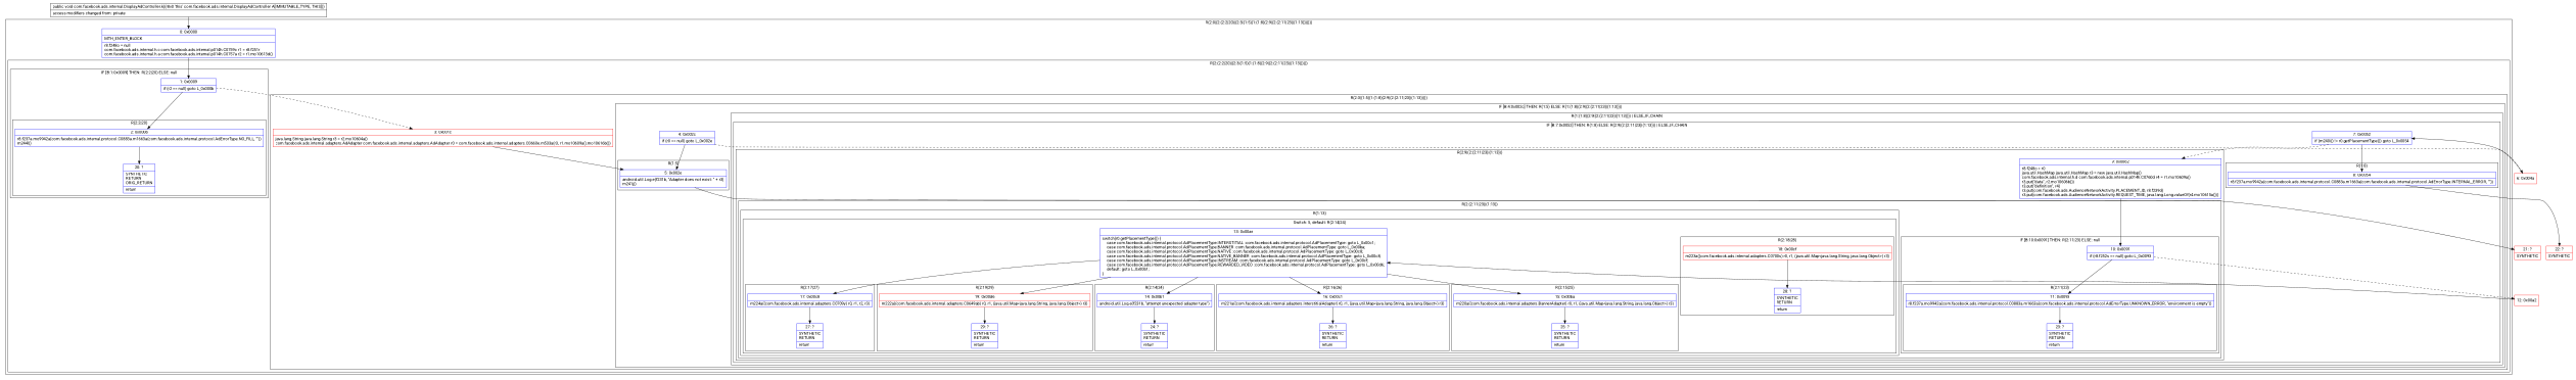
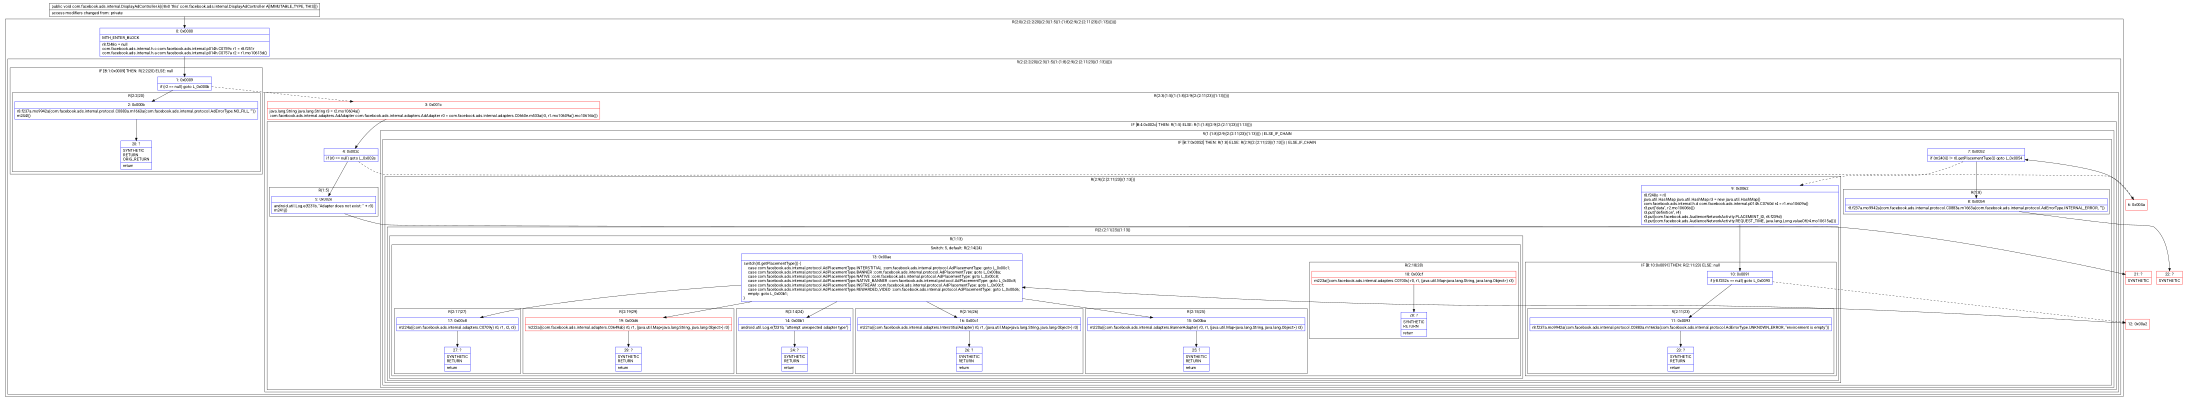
  digraph {
    fontname=Roboto
    node [color=blue fontname=Roboto shape=record]
    edge [fontname=Roboto]
    n1 [label="{2\:\ 0x000b|r8.f237a.mo9942a(com.facebook.ads.internal.protocol.C0883a.m1663a(com.facebook.ads.internal.protocol.AdErrorType.NO_FILL, \"\"))\lm244l()\l}"]
    n2 [label="{20\:\ ?|SYNTHETIC\lRETURN\lORIG_RETURN\l|return\l}"]
    n3 [label="{1\:\ 0x0009|if (r2 == null) goto L_0x000b\l}"]
    n4 [label="{5\:\ 0x002e|android.util.Log.e(f231b, \"Adapter does not exist: \" + r3)\lm241j()\l}"]
    n5 [label="{8\:\ 0x0054|r8.f237a.mo9942a(com.facebook.ads.internal.protocol.C0883a.m1663a(com.facebook.ads.internal.protocol.AdErrorType.INTERNAL_ERROR, \"\"))\l}"]
    n6 [label="{11\:\ 0x0093|r8.f237a.mo9942a(com.facebook.ads.internal.protocol.C0883a.m1663a(com.facebook.ads.internal.protocol.AdErrorType.UNKNOWN_ERROR, \"environment is empty\"))\l}"]
    n7 [label="{23\:\ ?|SYNTHETIC\lRETURN\l|return\l}"]
    n8 [label="{10\:\ 0x0091|if (r8.f252s == null) goto L_0x0093\l}"]
    n9 [label="{16\:\ 0x00c1|m221a((com.facebook.ads.internal.adapters.InterstitialAdapter) r0, r1, (java.util.Map\<java.lang.String, java.lang.Object\>) r3)\l}"]
    n10 [label="{26\:\ ?|SYNTHETIC\lRETURN\l|return\l}"]
    n11 [label="{15\:\ 0x00ba|m220a((com.facebook.ads.internal.adapters.BannerAdapter) r0, r1, (java.util.Map\<java.lang.String, java.lang.Object\>) r3)\l}"]
    n12 [label="{25\:\ ?|SYNTHETIC\lRETURN\l|return\l}"]
    n13 [label="{17\:\ 0x00c8|m224a((com.facebook.ads.internal.adapters.C0709y) r0, r1, r2, r3)\l}"]
    n14 [label="{27\:\ ?|SYNTHETIC\lRETURN\l|return\l}"]
    n15 [color=red label="{18\:\ 0x00cf|m223a((com.facebook.ads.internal.adapters.C0700s) r0, r1, (java.util.Map\<java.lang.String, java.lang.Object\>) r3)\l}"]
    n16 [label="{28\:\ ?|SYNTHETIC\lRETURN\l|return\l}"]
    n17 [color=red label="{19\:\ 0x00d6|m222a((com.facebook.ads.internal.adapters.C0649ab) r0, r1, (java.util.Map\<java.lang.String, java.lang.Object\>) r3)\l}"]
    n18 [label="{29\:\ ?|SYNTHETIC\lRETURN\l|return\l}"]
    n19 [label="{14\:\ 0x00b1|android.util.Log.e(f231b, \"attempt unexpected adapter type\")\l}"]
    n20 [label="{24\:\ ?|SYNTHETIC\lRETURN\l|return\l}"]
-   n21 [label="{13\:\ 0x00ae|switch(r0.getPlacementType()) \{\l    case com.facebook.ads.internal.protocol.AdPlacementType.INTERSTITIAL :com.facebook.ads.internal.protocol.AdPlacementType: goto L_0x00c1;\l    case com.facebook.ads.internal.protocol.AdPlacementType.BANNER :com.facebook.ads.internal.protocol.AdPlacementType: goto L_0x00ba;\l    case com.facebook.ads.internal.protocol.AdPlacementType.NATIVE :com.facebook.ads.internal.protocol.AdPlacementType: goto L_0x00c8;\l    case com.facebook.ads.internal.protocol.AdPlacementType.NATIVE_BANNER :com.facebook.ads.internal.protocol.AdPlacementType: goto L_0x00c8;\l    case com.facebook.ads.internal.protocol.AdPlacementType.INSTREAM :com.facebook.ads.internal.protocol.AdPlacementType: goto L_0x00cf;\l    case com.facebook.ads.internal.protocol.AdPlacementType.REWARDED_VIDEO :com.facebook.ads.internal.protocol.AdPlacementType: goto L_0x00d6;\l    default: goto L_0x00b1;\l\}\l}"]
+   n21 [label="{13\:\ 0x00ae|switch(r0.getPlacementType()) \{\l    case com.facebook.ads.internal.protocol.AdPlacementType.INTERSTITIAL :com.facebook.ads.internal.protocol.AdPlacementType: goto L_0x00c1;\l    case com.facebook.ads.internal.protocol.AdPlacementType.BANNER :com.facebook.ads.internal.protocol.AdPlacementType: goto L_0x00ba;\l    case com.facebook.ads.internal.protocol.AdPlacementType.NATIVE :com.facebook.ads.internal.protocol.AdPlacementType: goto L_0x00c8;\l    case com.facebook.ads.internal.protocol.AdPlacementType.NATIVE_BANNER :com.facebook.ads.internal.protocol.AdPlacementType: goto L_0x00c8;\l    case com.facebook.ads.internal.protocol.AdPlacementType.INSTREAM :com.facebook.ads.internal.protocol.AdPlacementType: goto L_0x00cf;\l    case com.facebook.ads.internal.protocol.AdPlacementType.REWARDED_VIDEO :com.facebook.ads.internal.protocol.AdPlacementType: goto L_0x00d6;\l    empty: goto L_0x00b1;\l\}\l}"]
    n22 [label="{9\:\ 0x0062|r8.f248o = r0\ljava.util.HashMap java.util.HashMap r3 = new java.util.HashMap()\lcom.facebook.ads.internal.h.d com.facebook.ads.internal.p014h.C0760d r4 = r1.mo10609a()\lr3.put(\"data\", r2.mo10606b())\lr3.put(\"definition\", r4)\lr3.put(com.facebook.ads.AudienceNetworkActivity.PLACEMENT_ID, r8.f239d)\lr3.put(com.facebook.ads.AudienceNetworkActivity.REQUEST_TIME, java.lang.Long.valueOf(r4.mo10615a()))\l}"]
    n23 [label="{7\:\ 0x0052|if (m240i() != r0.getPlacementType()) goto L_0x0054\l}"]
    n24 [label="{4\:\ 0x002c|if (r0 == null) goto L_0x002e\l}"]
    n25 [color=red label="{3\:\ 0x001c|java.lang.String java.lang.String r3 = r2.mo10604a()\lcom.facebook.ads.internal.adapters.AdAdapter com.facebook.ads.internal.adapters.AdAdapter r0 = com.facebook.ads.internal.adapters.C0660e.m533a(r3, r1.mo10609a().mo10616b())\l}"]
    n26 [label="{0\:\ 0x0000|MTH_ENTER_BLOCK\l|r8.f248o = null\lcom.facebook.ads.internal.h.c com.facebook.ads.internal.p014h.C0759c r1 = r8.f251r\lcom.facebook.ads.internal.h.a com.facebook.ads.internal.p014h.C0757a r2 = r1.mo10613d()\l}"]
    n27 [color=red label="{21\:\ ?|SYNTHETIC\l}"]
    n28 [color=red label="{22\:\ ?|SYNTHETIC\l}"]
    n29 [color=red label="{12\:\ 0x00a2}"]
    n30 [color=red label="{6\:\ 0x004a}"]
    n31 [label="{public void com.facebook.ads.internal.DisplayAdController.k((r8v0 'this' com.facebook.ads.internal.DisplayAdController A[IMMUTABLE_TYPE, THIS]))  | access modifiers changed from: private\l}" color=""]
    subgraph cluster_1 {
      label="R(2:0|(2:(2:2|20)|(2:3|(1:5)(1:(1:8)(2:9|(2:(2:11|23)|(1:13)))))))"
      n26
      subgraph cluster_2 {
        label="R(2:(2:2|20)|(2:3|(1:5)(1:(1:8)(2:9|(2:(2:11|23)|(1:13))))))"
        subgraph cluster_3 {
          label="IF [B:1:0x0009] THEN: R(2:2|20) ELSE: null"
          n3
          subgraph cluster_4 {
            label="R(2:2|20)"
            n1
            n2
          }
        }
        subgraph cluster_5 {
          label="R(2:3|(1:5)(1:(1:8)(2:9|(2:(2:11|23)|(1:13)))))"
          n25
          subgraph cluster_6 {
            label="IF [B:4:0x002c] THEN: R(1:5) ELSE: R(1:(1:8)(2:9|(2:(2:11|23)|(1:13))))"
            n24
            subgraph cluster_7 {
              label="R(1:5)"
              n4
            }
            subgraph cluster_8 {
              label="R(1:(1:8)(2:9|(2:(2:11|23)|(1:13)))) | ELSE_IF_CHAIN\l"
              subgraph cluster_9 {
                label="IF [B:7:0x0052] THEN: R(1:8) ELSE: R(2:9|(2:(2:11|23)|(1:13))) | ELSE_IF_CHAIN\l"
                n23
                subgraph cluster_10 {
                  label="R(1:8)"
                  n5
                }
                subgraph cluster_11 {
                  label="R(2:9|(2:(2:11|23)|(1:13)))"
                  n22
                  subgraph cluster_12 {
                    label="R(2:(2:11|23)|(1:13))"
                    subgraph cluster_13 {
                      label="IF [B:10:0x0091] THEN: R(2:11|23) ELSE: null"
                      n8
                      subgraph cluster_14 {
                        label="R(2:11|23)"
                        n6
                        n7
                      }
                    }
                    subgraph cluster_15 {
                      label="R(1:13)"
                      subgraph cluster_16 {
                        label="Switch: 5, default: R(2:14|24)"
                        n21
                        subgraph cluster_17 {
                          label="R(2:16|26)"
                          n9
                          n10
                        }
                        subgraph cluster_18 {
                          label="R(2:15|25)"
                          n11
                          n12
                        }
                        subgraph cluster_19 {
                          label="R(2:17|27)"
                          n13
                          n14
                        }
                        subgraph cluster_20 {
                          label="R(2:18|28)"
                          n15
                          n16
                        }
                        subgraph cluster_21 {
                          label="R(2:19|29)"
                          n17
                          n18
                        }
                        subgraph cluster_22 {
                          label="R(2:14|24)"
                          n19
                          n20
                        }
                      }
                    }
                  }
                }
              }
            }
          }
        }
      }
    }
    n1 -> n2
    n3 -> n1
    n3 -> n25 [style=dashed]
    n4 -> n27
    n5 -> n28
    n6 -> n7
    n8 -> n6
    n8 -> n29 [style=dashed]
    n9 -> n10
    n11 -> n12
    n13 -> n14
    n15 -> n16
    n17 -> n18
    n19 -> n20
    n21 -> n9
    n21 -> n11
    n21 -> n13
    n21 -> n17
    n21 -> n19
    n22 -> n8
    n23 -> n5
    n23 -> n22 [style=dashed]
    n24 -> n4
    n24 -> n30 [style=dashed]
-   n25 -> n4
+   n25 -> n24
    n26 -> n3
    n29 -> n21
    n30 -> n23
    n31 -> n26
  }
